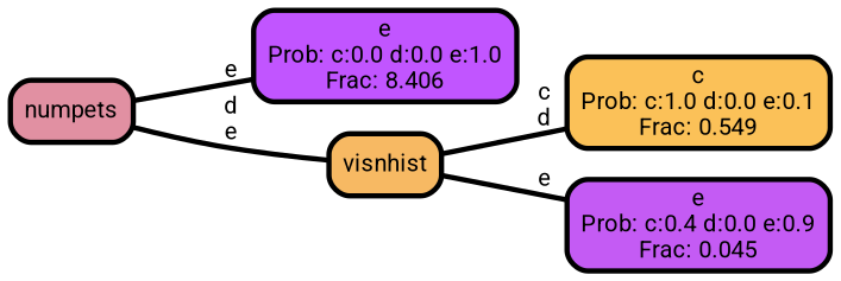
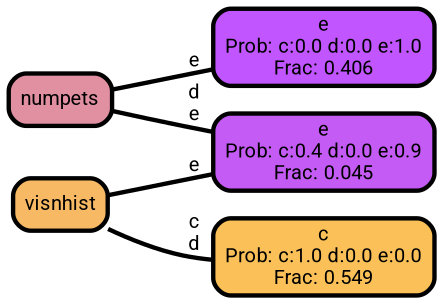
  graph {
    fontname=Roboto
    rankdir=LR
    ranksep="0 equally"
    splines=straight
    node [color=black fontcolor=black fontname=Roboto penwidth=3 shape=box style="filled, rounded"]
    edge [color=black fontname=Roboto penwidth=3]
-   n1 [fillcolor="#c155ff" label="e\nProb: c:0.0 d:0.0 e:1.0\nFrac: 8.406"]
+   n1 [fillcolor="#c155ff" label="e\nProb: c:0.0 d:0.0 e:1.0\nFrac: 0.406"]
    n2 [fillcolor="#e190a2" label=numpets]
    n3 [fillcolor="#f7b963" label=visnhist]
-   n4 [fillcolor="#fbc158" label="c\nProb: c:1.0 d:0.0 e:0.1\nFrac: 0.549"]
+   n4 [fillcolor="#fbc158" label="c\nProb: c:1.0 d:0.0 e:0.0\nFrac: 0.549"]
    n5 [fillcolor="#c45bf4" label="e\nProb: c:0.4 d:0.0 e:0.9\nFrac: 0.045"]
    subgraph sub_1 {
      rank=same
    }
    n2 -- n1 [label=" e"]
-   n2 -- n3 [label=" d\n e"]
+   n2 -- n5 [label=" d\n e"]
    n3 -- n4 [label=" c\n d"]
    n3 -- n5 [label=" e"]
  }
